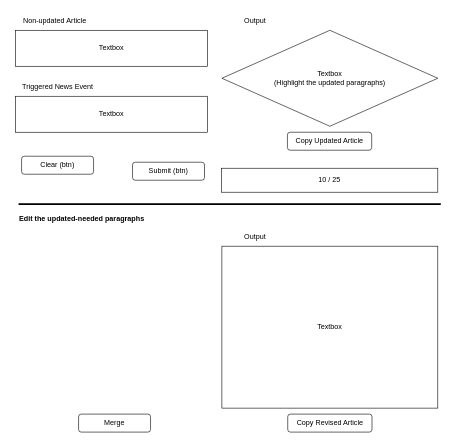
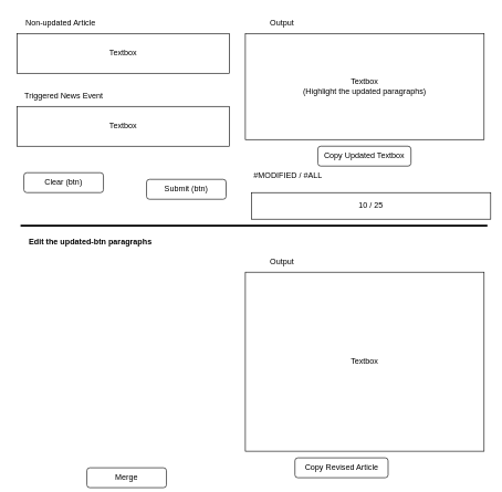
  <mxCell id="0" />
  <mxCell id="1" parent="0" />
  <mxCell id="2" value="Textbox" style="rounded=0;whiteSpace=wrap;html=1;" parent="1" vertex="1"><mxGeometry x="25" y="50" width="320" height="60" as="geometry" /></mxCell>
  <mxCell id="3" value="Non-updated Article" style="text;html=1;align=center;verticalAlign=middle;resizable=0;points=[];autosize=1;strokeColor=none;fillColor=none;" parent="1" vertex="1"><mxGeometry x="25" y="20" width="130" height="30" as="geometry" /></mxCell>
  <mxCell id="4" value="Textbox" style="rounded=0;whiteSpace=wrap;html=1;" parent="1" vertex="1"><mxGeometry x="25" y="160" width="320" height="60" as="geometry" /></mxCell>
  <mxCell id="5" value="Triggered News Event" style="text;html=1;align=center;verticalAlign=middle;resizable=0;points=[];autosize=1;strokeColor=none;fillColor=none;" parent="1" vertex="1"><mxGeometry x="25" y="130" width="140" height="30" as="geometry" /></mxCell>
  <mxCell id="6" value="Clear (btn)" style="rounded=1;whiteSpace=wrap;html=1;" parent="1" vertex="1"><mxGeometry x="35" y="260" width="120" height="30" as="geometry" /></mxCell>
  <mxCell id="7" value="Submit (btn)" style="rounded=1;whiteSpace=wrap;html=1;" parent="1" vertex="1"><mxGeometry x="220" y="270" width="120" height="30" as="geometry" /></mxCell>
- <mxCell id="8" value="Textbox&lt;br&gt;(Highlight the updated paragraphs)" style="rhombus;whiteSpace=wrap;html=1;" parent="1" vertex="1"><mxGeometry x="369" y="50" width="360" height="160" as="geometry" /></mxCell>
+ <mxCell id="8" value="Textbox&lt;br&gt;(Highlight the updated paragraphs)" style="rounded=0;whiteSpace=wrap;html=1;" parent="1" vertex="1"><mxGeometry x="369" y="50" width="360" height="160" as="geometry" /></mxCell>
  <mxCell id="9" value="Output" style="text;html=1;align=center;verticalAlign=middle;resizable=0;points=[];autosize=1;strokeColor=none;fillColor=none;" parent="1" vertex="1"><mxGeometry x="394" y="20" width="60" height="30" as="geometry" /></mxCell>
- <mxCell id="11" value="10 / 25" style="rounded=0;whiteSpace=wrap;html=1;" parent="1" vertex="1"><mxGeometry x="368" y="280" width="361" height="40" as="geometry" /></mxCell>
+ <mxCell id="10" value="#MODIFIED / #ALL" style="text;html=1;align=center;verticalAlign=middle;resizable=0;points=[];autosize=1;strokeColor=none;fillColor=none;" parent="1" vertex="1"><mxGeometry x="368" y="250" width="130" height="30" as="geometry" /></mxCell>
+ <mxCell id="11" value="10 / 25" style="rounded=0;whiteSpace=wrap;html=1;" parent="1" vertex="1"><mxGeometry x="378" y="290" width="361" height="40" as="geometry" /></mxCell>
  <mxCell id="12" value="" style="endArrow=none;html=1;rounded=0;strokeWidth=3;" parent="1" edge="1"><mxGeometry width="50" height="50" relative="1" as="geometry"><mxPoint x="30" y="340" as="sourcePoint" /><mxPoint x="734" y="340" as="targetPoint" /></mxGeometry></mxCell>
- <mxCell id="13" value="Edit the updated-needed paragraphs" style="text;html=1;align=center;verticalAlign=middle;resizable=0;points=[];autosize=1;strokeColor=none;fillColor=none;fontStyle=1" parent="1" vertex="1"><mxGeometry x="20" y="350" width="230" height="30" as="geometry" /></mxCell>
- <mxCell id="14" value="Merge" style="rounded=1;whiteSpace=wrap;html=1;" parent="1" vertex="1"><mxGeometry x="130" y="690" width="120" height="30" as="geometry" /></mxCell>
+ <mxCell id="13" value="Edit the updated-btn paragraphs" style="text;html=1;align=center;verticalAlign=middle;resizable=0;points=[];autosize=1;strokeColor=none;fillColor=none;fontStyle=1" parent="1" vertex="1"><mxGeometry x="20" y="350" width="230" height="30" as="geometry" /></mxCell>
+ <mxCell id="14" value="Merge" style="rounded=1;whiteSpace=wrap;html=1;" parent="1" vertex="1"><mxGeometry x="130" y="705" width="120" height="30" as="geometry" /></mxCell>
  <mxCell id="15" value="Textbox" style="rounded=0;whiteSpace=wrap;html=1;" parent="1" vertex="1"><mxGeometry x="369" y="410" width="360" height="270" as="geometry" /></mxCell>
  <mxCell id="16" value="Output" style="text;html=1;align=center;verticalAlign=middle;resizable=0;points=[];autosize=1;strokeColor=none;fillColor=none;" parent="1" vertex="1"><mxGeometry x="394" y="380" width="60" height="30" as="geometry" /></mxCell>
- <mxCell id="17" value="Copy Updated Article" style="rounded=1;whiteSpace=wrap;html=1;" parent="1" vertex="1"><mxGeometry x="478.25" y="220" width="140.5" height="30" as="geometry" /></mxCell>
- <mxCell id="18" value="Copy Revised Article" style="rounded=1;whiteSpace=wrap;html=1;" parent="1" vertex="1"><mxGeometry x="478.75" y="690" width="140.5" height="30" as="geometry" /></mxCell>
+ <mxCell id="17" value="Copy Updated Textbox" style="rounded=1;whiteSpace=wrap;html=1;" parent="1" vertex="1"><mxGeometry x="478.25" y="220" width="140.5" height="30" as="geometry" /></mxCell>
+ <mxCell id="18" value="Copy Revised Article" style="rounded=1;whiteSpace=wrap;html=1;" parent="1" vertex="1"><mxGeometry x="443.75" y="690" width="140.5" height="30" as="geometry" /></mxCell>
